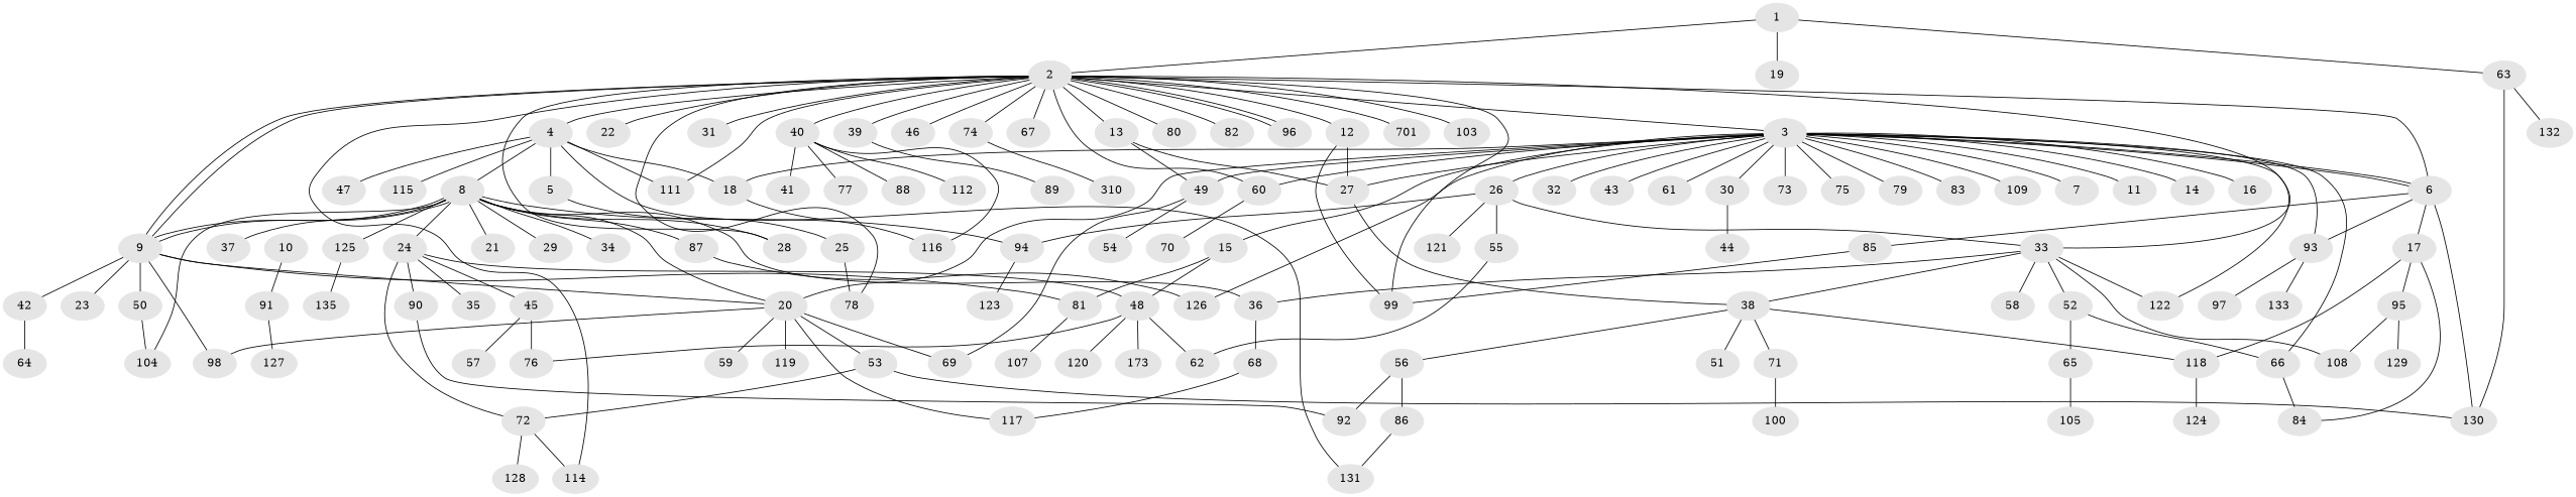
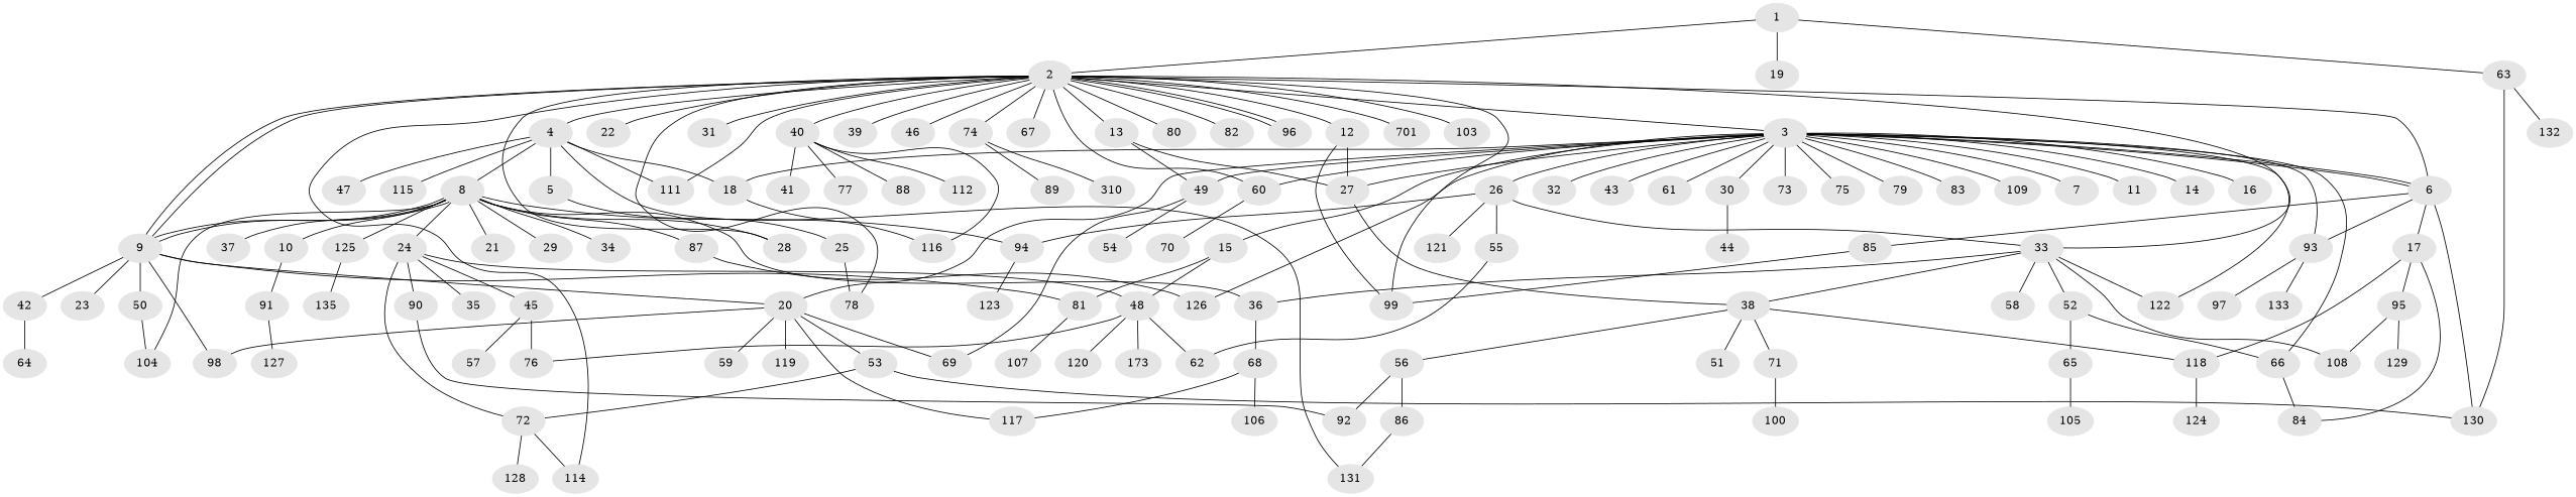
  graph {
    node [color=gray90 style=filled]
    1
    2
    19
    63
    3
    4
    6
    9
    12
    13
    22
    28
    31
    33
    39
    40
    46
    60
    67
    74
    78
    80
    82
    96
    99
    n26 [label=701]
    103
    111
    114
    130
    132
    7
    11
    14
    15
    16
    18
    20
    26
    27
    30
    32
    43
    49
    61
    66
    73
    75
    79
    83
    93
    109
    122
    126
    5
    8
    47
    115
    131
    17
    85
    23
    42
    50
    81
    98
    36
    38
    52
    58
    108
    116
    41
    77
    88
    112
    70
    89
    n79 [label=310]
    48
    53
    59
    69
    117
    119
    94
    55
    121
    44
    54
    84
    97
    133
    25
    10
    21
    24
    29
    34
    37
    87
    104
    125
    95
    118
    91
    35
    45
    72
    90
    68
    123
    n113 [label=135]
    64
    107
    127
    62
    76
    n119 [label=173]
    120
    129
    124
    57
    128
    92
    51
    56
    71
    65
+   106
    86
    100
    105
    1 -- 2
    1 -- 19
    1 -- 63
    2 -- 3
    2 -- 4
    2 -- 6
    2 -- 9
    2 -- 9
    2 -- 12
    2 -- 13
    2 -- 22
    2 -- 28
    2 -- 31
    2 -- 33
    2 -- 39
    2 -- 40
    2 -- 46
    2 -- 60
    2 -- 67
    2 -- 74
    2 -- 78
    2 -- 80
    2 -- 82
    2 -- 96
    2 -- 96
    2 -- 99
    2 -- n26
    2 -- 103
    2 -- 111
    2 -- 114
    63 -- 130
    63 -- 132
    3 -- 6
    3 -- 6
    3 -- 60
    3 -- 7
    3 -- 11
    3 -- 14
    3 -- 15
    3 -- 16
    3 -- 18
    3 -- 20
    3 -- 26
    3 -- 27
    3 -- 30
    3 -- 32
    3 -- 43
    3 -- 49
    3 -- 61
    3 -- 66
    3 -- 73
    3 -- 75
    3 -- 79
    3 -- 83
    3 -- 93
    3 -- 109
    3 -- 122
    3 -- 126
    4 -- 111
    4 -- 18
    4 -- 5
    4 -- 8
    4 -- 47
    4 -- 115
    4 -- 131
    6 -- 130
    6 -- 93
    6 -- 17
    6 -- 85
    9 -- 20
    9 -- 23
    9 -- 42
    9 -- 50
    9 -- 81
    9 -- 98
    12 -- 99
    12 -- 27
    13 -- 27
    13 -- 49
    33 -- 122
    33 -- 36
    33 -- 38
    33 -- 52
    33 -- 58
    33 -- 108
    40 -- 116
    40 -- 41
    40 -- 77
    40 -- 88
    40 -- 112
    60 -- 70
-   39 -- 89
+   74 -- 89
    74 -- n79
    15 -- 81
    15 -- 48
    18 -- 116
    20 -- 98
    20 -- 53
    20 -- 59
    20 -- 69
    20 -- 117
    20 -- 119
    26 -- 33
    26 -- 94
    26 -- 55
    26 -- 121
    27 -- 38
    30 -- 44
    49 -- 69
    49 -- 54
    66 -- 84
    93 -- 97
    93 -- 133
    5 -- 25
    8 -- 9
    8 -- 9
    8 -- 28
    8 -- 36
    8 -- 94
-   8 -- 20
+   8 -- 10
    8 -- 21
    8 -- 24
    8 -- 29
    8 -- 34
    8 -- 37
    8 -- 87
    8 -- 104
    8 -- 125
    17 -- 84
    17 -- 95
    17 -- 118
    85 -- 99
    42 -- 64
    50 -- 104
    81 -- 107
    36 -- 68
    38 -- 118
    38 -- 51
    38 -- 56
    38 -- 71
    52 -- 66
    52 -- 65
    48 -- 62
    48 -- 76
    48 -- n119
    48 -- 120
    53 -- 130
    53 -- 72
    94 -- 123
    55 -- 62
    25 -- 78
    10 -- 91
    24 -- 48
    24 -- 35
    24 -- 45
    24 -- 72
    24 -- 90
    87 -- 126
    125 -- n113
    95 -- 108
    95 -- 129
    118 -- 124
    91 -- 127
    45 -- 76
    45 -- 57
    72 -- 114
    72 -- 128
    90 -- 92
    68 -- 117
+   68 -- 106
    56 -- 92
    56 -- 86
    71 -- 100
    65 -- 105
    86 -- 131
  }
